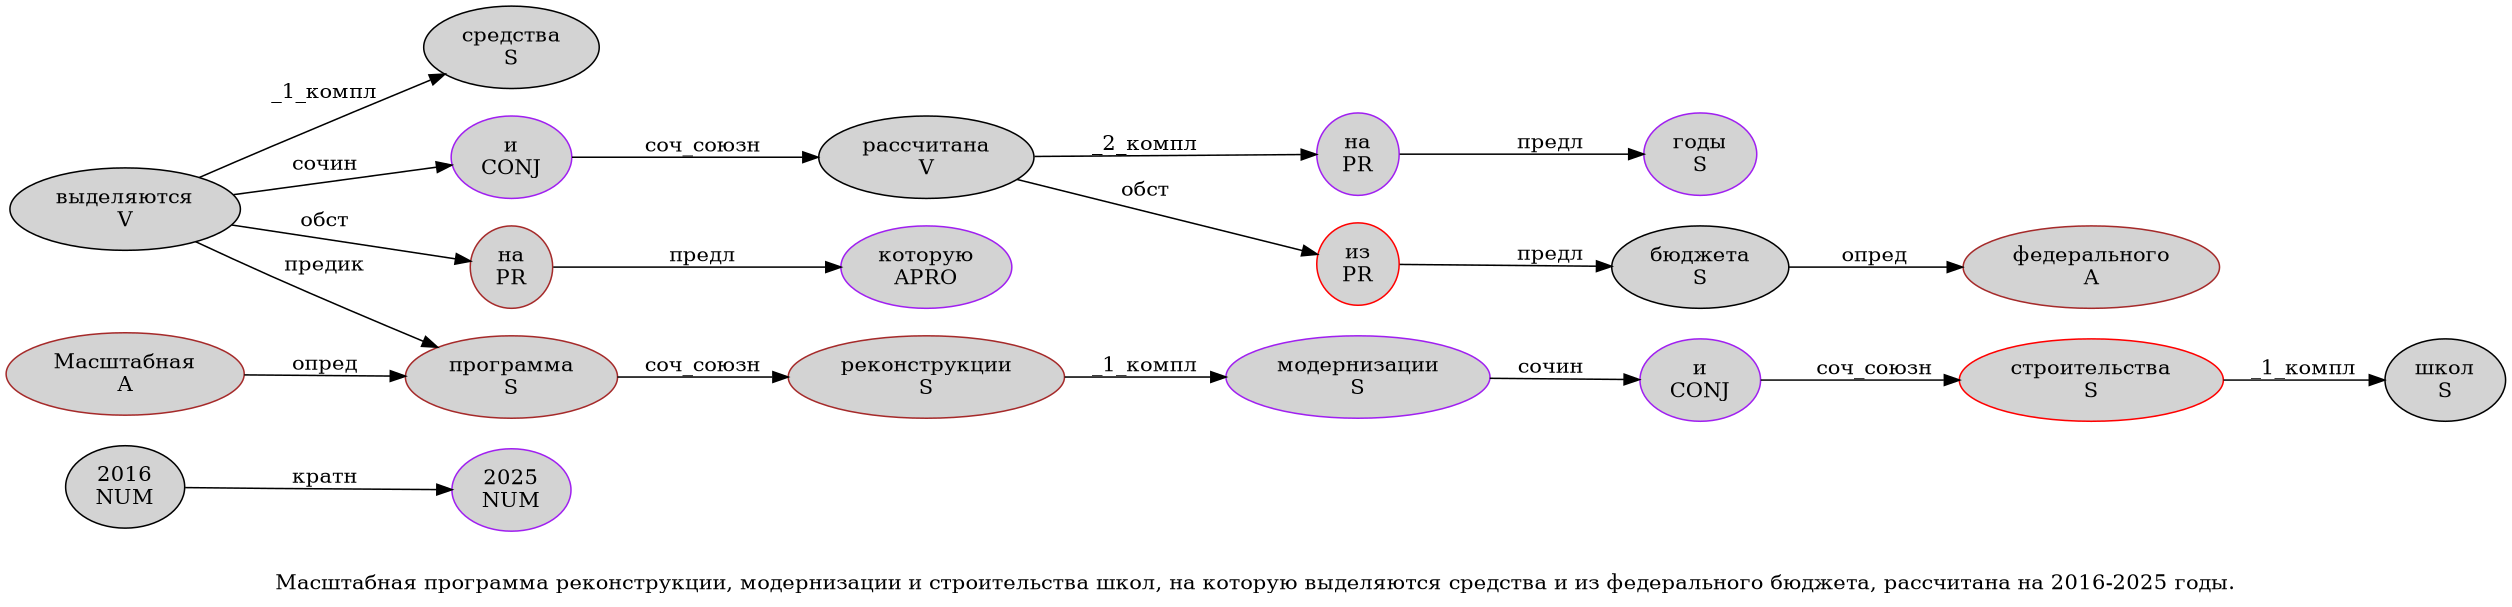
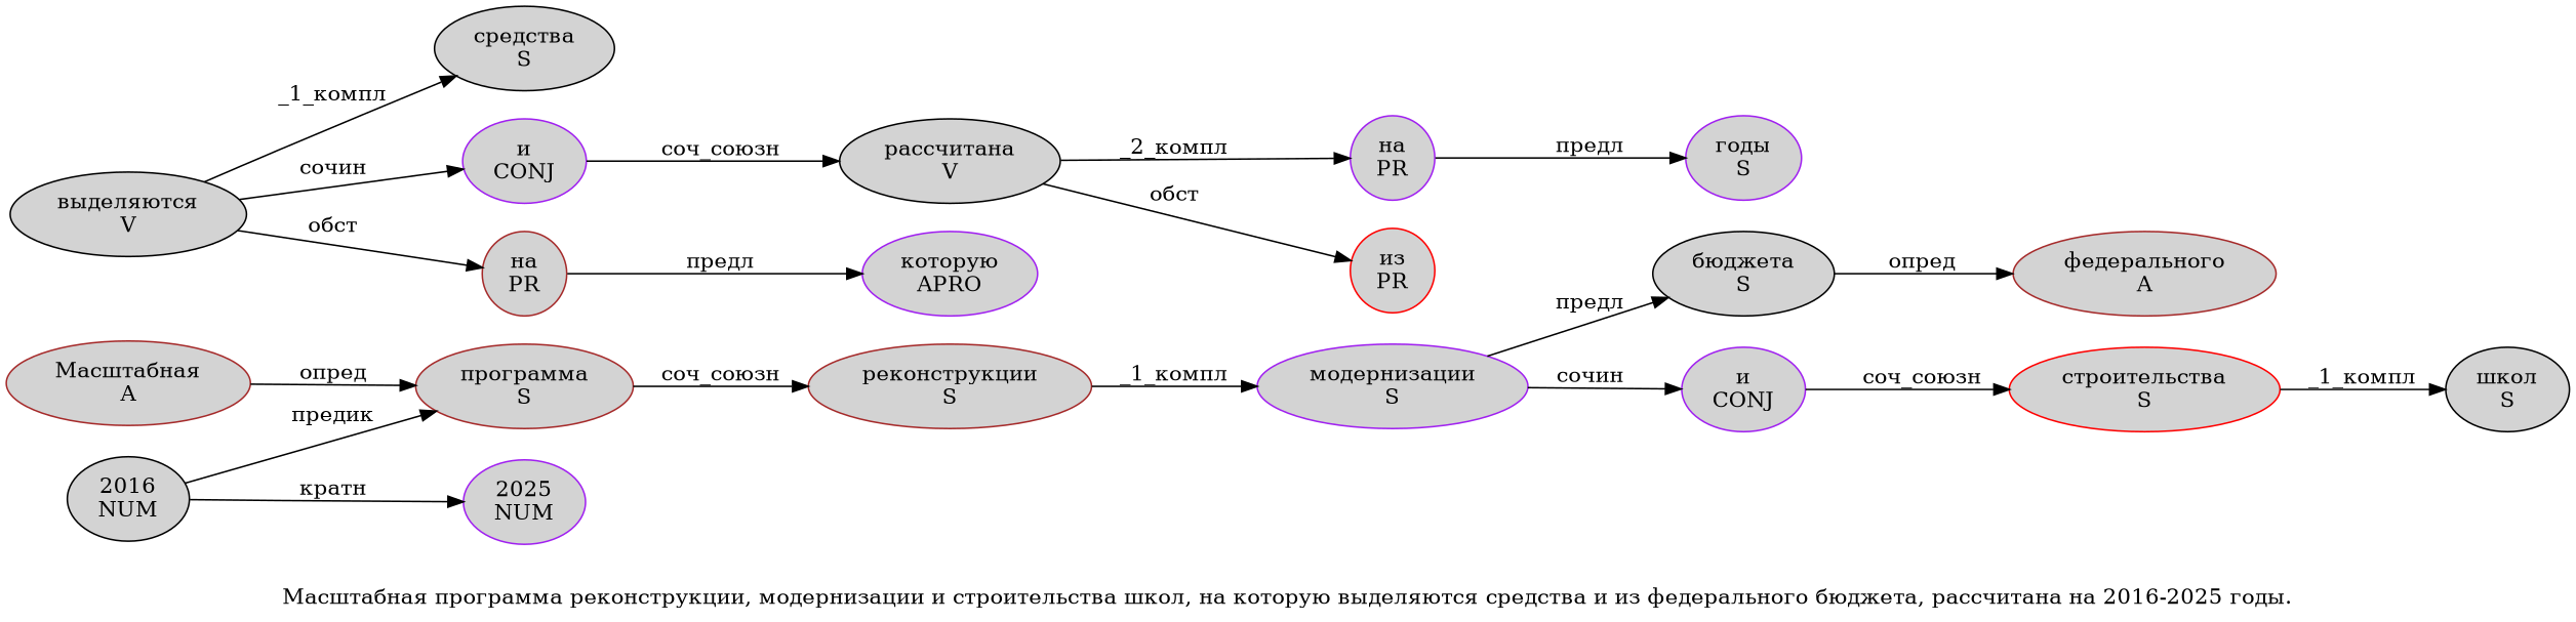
  digraph {
    fontname="DejaVu Serif"
    label="Масштабная программа реконструкции, модернизации и строительства школ, на которую выделяются средства и из федерального бюджета, рассчитана на 2016-2025 годы."
    rankdir=LR
    node [color=purple fillcolor=lightgray fontname="DejaVu Serif" penwidth=1 shape=ellipse style=filled]
    edge [fontname="DejaVu Serif"]
    n1 [color=brown label="Масштабная\nA"]
    n2 [color=brown label="программа\nS"]
    n3 [color=brown label="реконструкции\nS"]
    n4 [label="модернизации\nS"]
    n5 [label="и\nCONJ"]
    n6 [color=red label="строительства\nS"]
    n7 [color=black label="школ\nS"]
    n8 [color=brown label="на\nPR"]
    n9 [label="которую\nAPRO"]
    n10 [color=black label="выделяются\nV"]
    n11 [color=black label="средства\nS"]
    n12 [label="и\nCONJ"]
    n13 [color=black label="рассчитана\nV"]
    n14 [color=red label="из\nPR"]
    n15 [label="на\nPR"]
    n16 [color=black label="бюджета\nS"]
    n17 [color=brown label="федерального\nA"]
    n18 [label="годы\nS"]
    n19 [color=black label="2016\nNUM"]
    n20 [label="2025\nNUM"]
    n1 -> n2 [label="опред"]
    n2 -> n3 [label="соч_союзн"]
    n3 -> n4 [label="_1_компл"]
    n4 -> n5 [label="сочин"]
    n5 -> n6 [label="соч_союзн"]
    n6 -> n7 [label="_1_компл"]
    n8 -> n9 [label="предл"]
-   n10 -> n2 [label="предик"]
+   n19 -> n2 [label="предик"]
    n10 -> n8 [label="обст"]
    n10 -> n11 [label="_1_компл"]
    n10 -> n12 [label="сочин"]
    n12 -> n13 [label="соч_союзн"]
    n13 -> n14 [label="обст"]
    n13 -> n15 [label="_2_компл"]
-   n14 -> n16 [label="предл"]
+   n4 -> n16 [label="предл"]
    n15 -> n18 [label="предл"]
    n16 -> n17 [label="опред"]
    n19 -> n20 [label="кратн"]
  }
